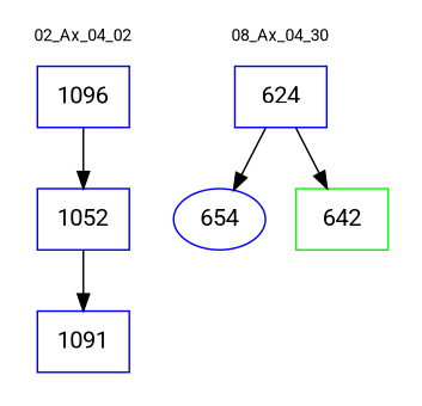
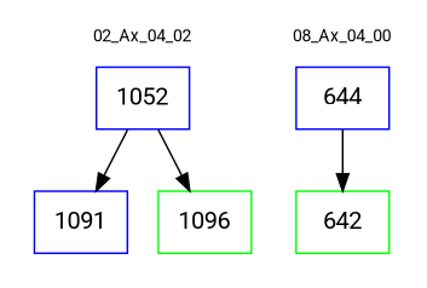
  digraph {
    fontname=Roboto
    node [color=blue fontname=Roboto shape=box]
    edge [color=black fontname=Roboto]
    n1 [label=1052]
    n2 [label=1091]
-   n3 [label=1096]
-   n4 [label=624]
-   n5 [label=654 shape=ellipse]
+   n3 [color=green label=1096]
+   n4 [label=644]
    n6 [color=green label=642]
    subgraph cluster_1 {
      color=white
      fontsize=10
      label="02_Ax_04_02"
      n1
      n2
      n3
    }
    subgraph cluster_2 {
      color=white
      fontsize=10
-     label="08_Ax_04_30"
+     label="08_Ax_04_00"
      n4
-     n5
      n6
    }
    n1 -> n2
-   n3 -> n1
-   n4 -> n5
+   n1 -> n3
    n4 -> n6
  }
